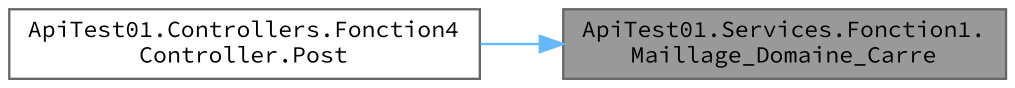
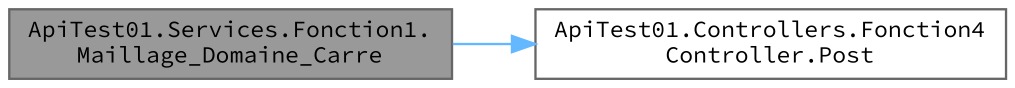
  digraph {
    rankdir=RL
    fontname="Source Code Pro"
    node [fontname="Source Code Pro" fontsize=10 shape=box style=filled]
    n1 [color=gray40 fillcolor=grey60 fontcolor=black height=0.2 label="ApiTest01.Services.Fonction1.\lMaillage_Domaine_Carre" width=0.4]
    n2 [color=grey40 fillcolor=white height=0.2 label="ApiTest01.Controllers.Fonction4\lController.Post" width=0.4]
-   n1 -> n2 [color=steelblue1 dir=back fontname="Source Code Pro" fontsize=10 labelfontname=Helvetica labelfontsize=10 style=solid]
+   n2 -> n1 [color=steelblue1 dir=back fontname="Source Code Pro" fontsize=10 labelfontname=Helvetica labelfontsize=10 style=solid]
  }
